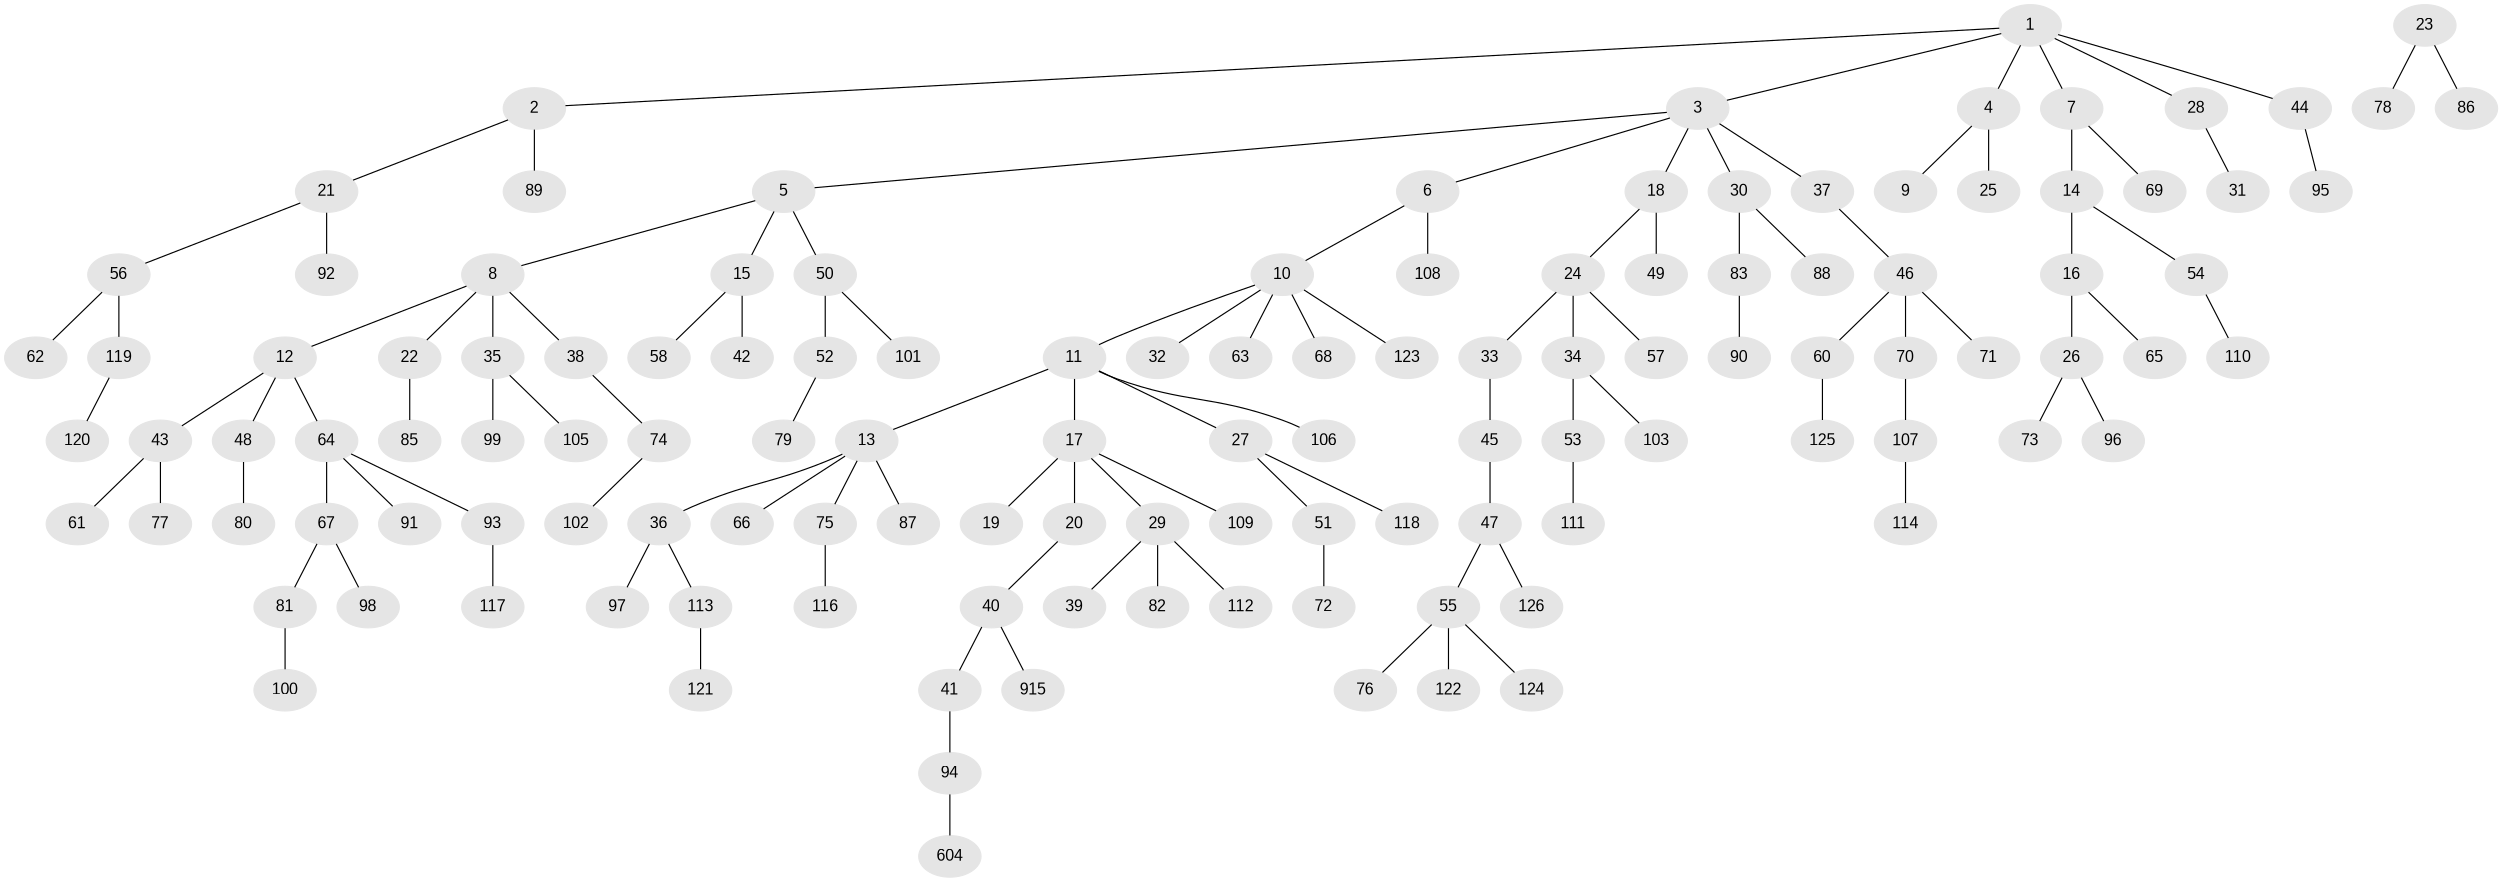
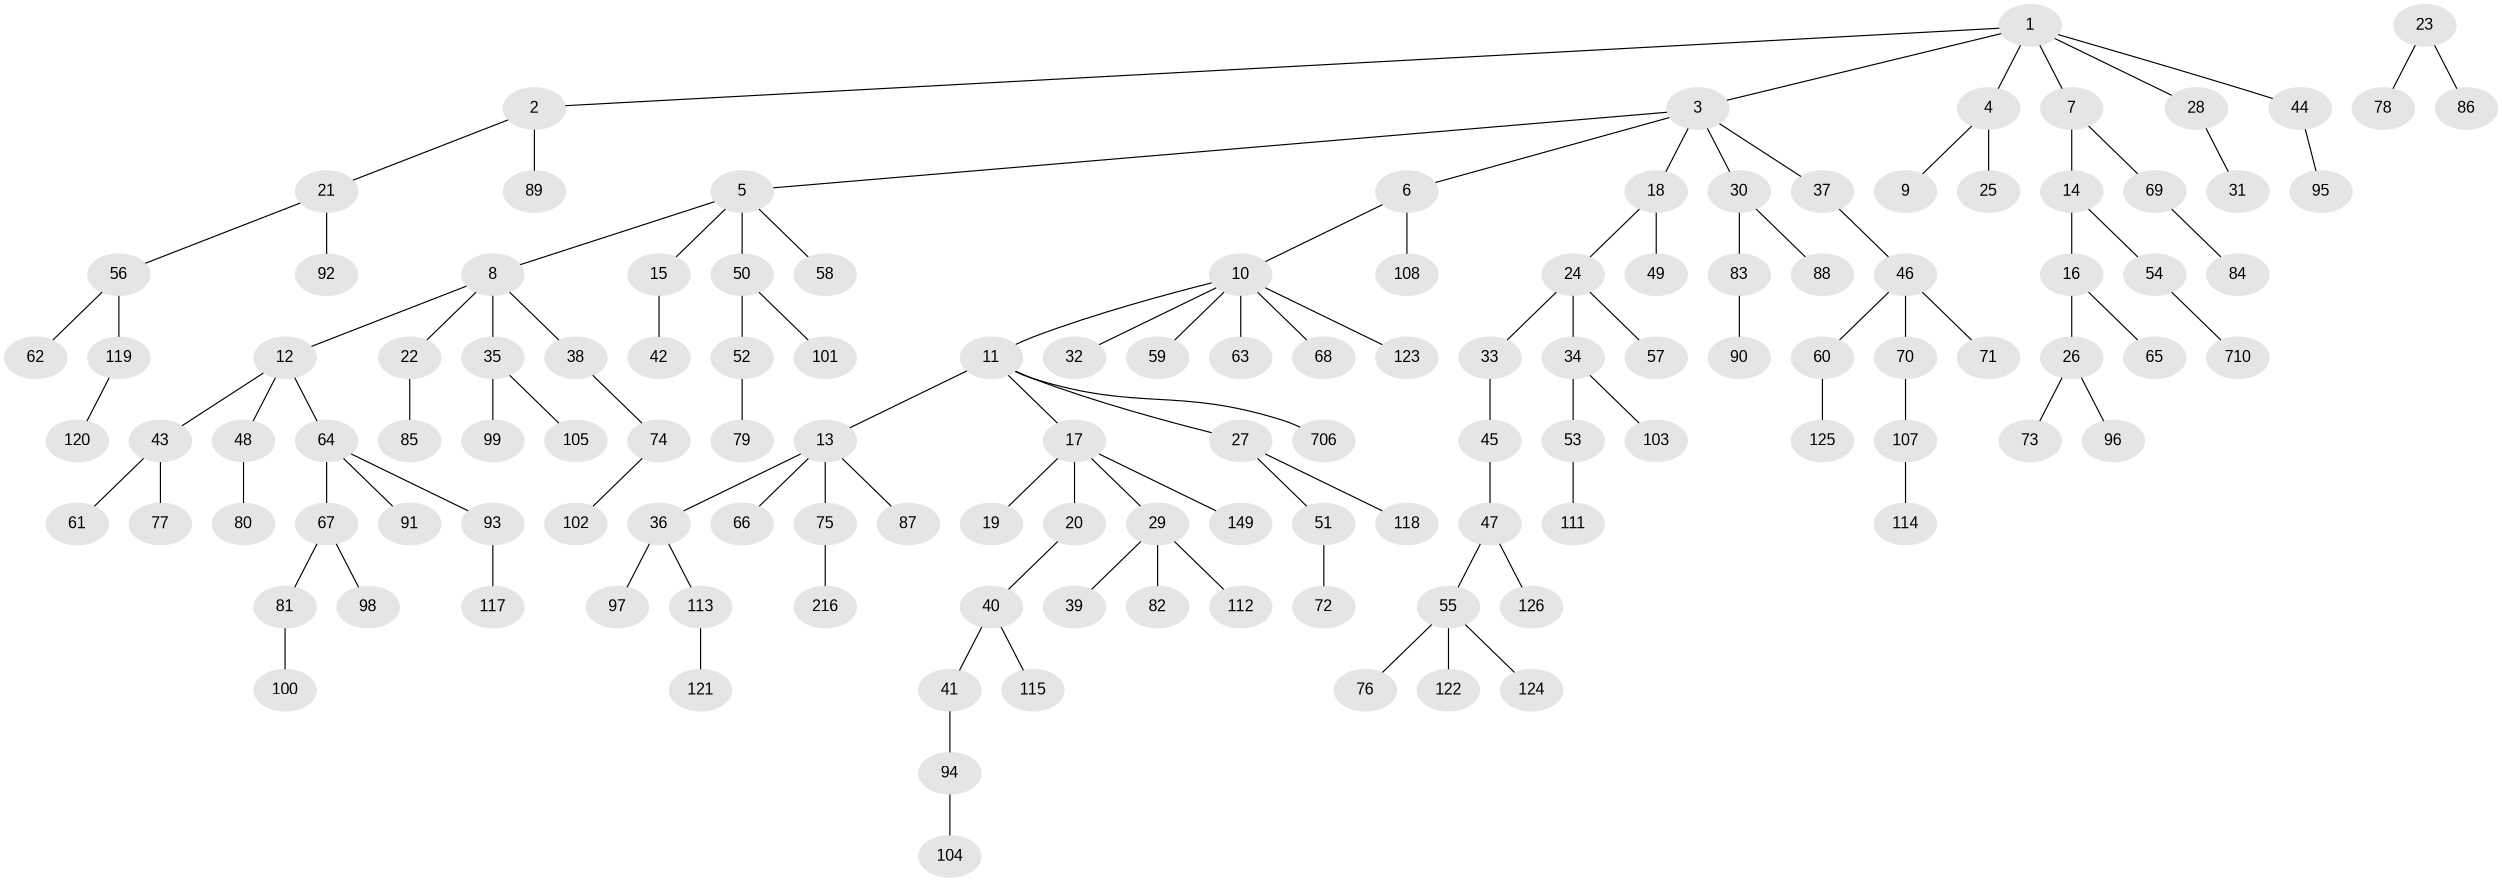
  graph {
    fontname="Liberation Sans"
    node [color=gray90 fontname="Liberation Sans" style=filled]
    edge [fontname="Liberation Sans"]
    1
    2
    3
    4
    7
    28
    44
    21
    89
    5
    6
    18
    30
    37
    9
    25
    14
    69
    31
    95
    56
    92
    8
    15
    50
    58
    10
    108
    24
    49
    83
    88
    46
    12
    22
    35
    38
    42
    52
    101
    11
    32
+   59
    63
    68
    123
    16
    54
    23
    78
    86
+   84
    43
    48
    64
    85
    99
    105
    74
    13
    17
    27
-   106
+   106 [label=706]
    36
    66
    75
    87
    19
    20
    29
-   109
+   109 [label=149]
    51
    118
    61
    77
    80
    67
    91
    93
    97
    113
-   116
+   116 [label=216]
    26
    65
-   110
+   110 [label=710]
    73
    96
    40
    39
    82
    112
    33
    34
    57
    41
-   115 [label=915]
+   115
    62
    119
    45
    53
    103
    72
    90
    47
    111
    121
    60
    70
    71
    102
    94
-   104 [label=604]
+   104
    55
    126
    125
    107
    76
    122
    124
    79
    120
    81
    98
    117
    100
    114
    1 -- 2
    1 -- 3
    1 -- 4
    1 -- 7
    1 -- 28
    1 -- 44
    2 -- 21
    2 -- 89
    3 -- 5
    3 -- 6
    3 -- 18
    3 -- 30
    3 -- 37
    4 -- 9
    4 -- 25
    7 -- 14
    7 -- 69
    28 -- 31
    44 -- 95
    21 -- 56
    21 -- 92
    5 -- 8
    5 -- 15
    5 -- 50
-   15 -- 58
+   5 -- 58
    6 -- 10
    6 -- 108
    18 -- 24
    18 -- 49
    30 -- 83
    30 -- 88
    37 -- 46
    14 -- 16
    14 -- 54
+   69 -- 84
    56 -- 62
    56 -- 119
    8 -- 12
    8 -- 22
    8 -- 35
    8 -- 38
    15 -- 42
    50 -- 52
    50 -- 101
    10 -- 11
    10 -- 32
+   10 -- 59
    10 -- 63
    10 -- 68
    10 -- 123
    24 -- 33
    24 -- 34
    24 -- 57
    83 -- 90
    46 -- 60
    46 -- 70
    46 -- 71
    12 -- 43
    12 -- 48
    12 -- 64
    22 -- 85
    35 -- 99
    35 -- 105
    38 -- 74
    52 -- 79
    11 -- 13
    11 -- 17
    11 -- 27
    11 -- 106
    16 -- 26
    16 -- 65
    54 -- 110
    23 -- 78
    23 -- 86
    43 -- 61
    43 -- 77
    48 -- 80
    64 -- 67
    64 -- 91
    64 -- 93
    74 -- 102
    13 -- 36
    13 -- 66
    13 -- 75
    13 -- 87
    17 -- 19
    17 -- 20
    17 -- 29
    17 -- 109
    27 -- 51
    27 -- 118
    36 -- 97
    36 -- 113
    75 -- 116
    20 -- 40
    29 -- 39
    29 -- 82
    29 -- 112
    51 -- 72
    67 -- 81
    67 -- 98
    93 -- 117
    113 -- 121
    26 -- 73
    26 -- 96
    40 -- 41
    40 -- 115
    33 -- 45
    34 -- 53
    34 -- 103
    41 -- 94
    119 -- 120
    45 -- 47
    53 -- 111
    47 -- 55
    47 -- 126
    60 -- 125
    70 -- 107
    94 -- 104
    55 -- 76
    55 -- 122
    55 -- 124
    107 -- 114
    81 -- 100
  }
